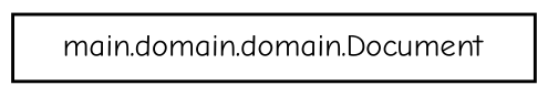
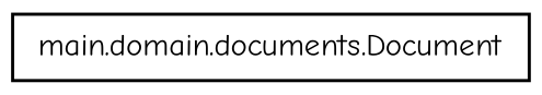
  digraph {
    rankdir=LR
    fontname="Comic Neue"
-   n1 [color=black fillcolor=white fontname="Comic Neue" fontsize=10 height=0.2 label="main.domain.domain.Document" shape=record style=filled width=0.4]
+   n1 [color=black fillcolor=white fontname="Comic Neue" fontsize=10 height=0.2 label="main.domain.documents.Document" shape=record style=filled width=0.4]
  }
